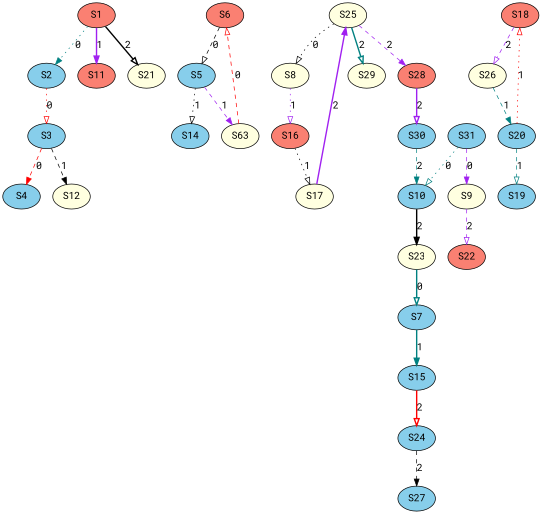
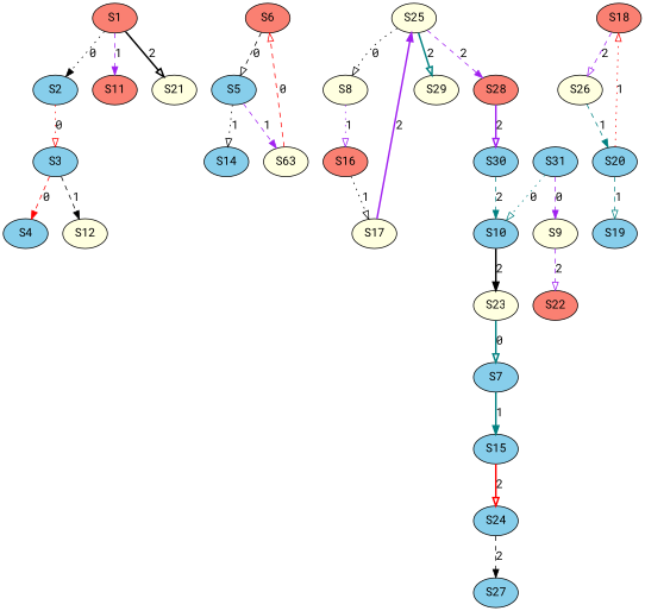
  strict digraph {
    fontname="Roboto Mono"
    node [fillcolor=skyblue fontname="Roboto Mono" style=filled]
    edge [arrowhead=onormal color=purple fontname="Roboto Mono" style=dashed]
    S1 [fillcolor=salmon]
    S2
    S11 [fillcolor=salmon]
    S21 [fillcolor=lightyellow]
    S3
    S4
    S12 [fillcolor=lightyellow]
    S6 [fillcolor=salmon]
    S5
    n10 [fillcolor=lightyellow label=S63]
    S14
    S23 [fillcolor=lightyellow]
    S7
    S15
    S24
    S25 [fillcolor=lightyellow]
    S8 [fillcolor=lightyellow]
    S28 [fillcolor=salmon]
    S29 [fillcolor=lightyellow]
    S16 [fillcolor=salmon]
    S30
    S17 [fillcolor=lightyellow]
    S9 [fillcolor=lightyellow]
    S31
    S10
    S22 [fillcolor=salmon]
    S27
    S18 [fillcolor=salmon]
    S20
    S19
    S26 [fillcolor=lightyellow]
-   S1 -> S2 [arrowhead=normal color=teal label=0 style=dotted]
-   S1 -> S11 [arrowhead=normal label=1 style=bold]
+   S1 -> S2 [arrowhead=normal color=black label=0 style=dotted]
+   S1 -> S11 [arrowhead=normal label=1]
    S1 -> S21 [color=black label=2 style=bold]
    S2 -> S3 [color=red label=0 style=dotted]
    S3 -> S4 [arrowhead=normal color=red label=0]
    S3 -> S12 [arrowhead=normal color=black label=1]
    S6 -> S5 [color=black label=0]
    S5 -> n10 [arrowhead=normal label=1]
    S5 -> S14 [color=black label=1 style=dotted]
    n10 -> S6 [color=red label=0]
    S23 -> S7 [color=teal label=0 style=bold]
    S7 -> S15 [arrowhead=normal color=teal label=1 style=bold]
    S15 -> S24 [color=red label=2 style=bold]
    S24 -> S27 [arrowhead=normal color=black label=2]
    S25 -> S8 [color=black label=0 style=dotted]
    S25 -> S28 [arrowhead=normal label=2]
    S25 -> S29 [color=teal label=2 style=bold]
    S8 -> S16 [label=1 style=dotted]
    S28 -> S30 [label=2 style=bold]
    S16 -> S17 [color=black label=1 style=dotted]
    S30 -> S10 [arrowhead=normal color=teal label=2]
    S17 -> S25 [arrowhead=normal label=2 style=bold]
    S9 -> S22 [label=2]
    S31 -> S9 [arrowhead=normal label=0]
    S31 -> S10 [color=teal label=0 style=dotted]
    S10 -> S23 [arrowhead=normal color=black label=2 style=bold]
    S18 -> S26 [label=2]
    S20 -> S18 [color=red label=1 style=dotted]
    S20 -> S19 [color=teal label=1]
    S26 -> S20 [arrowhead=normal color=teal label=1]
  }
